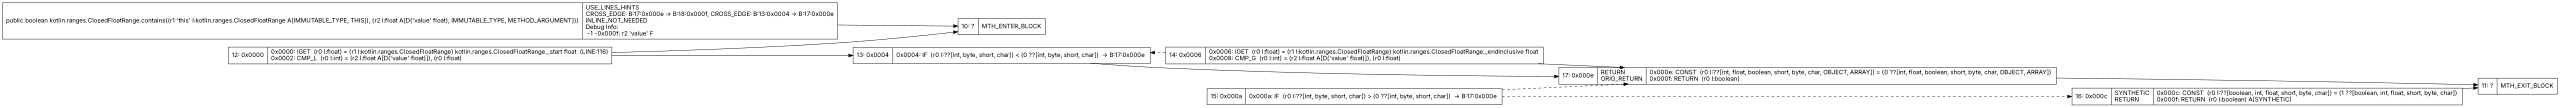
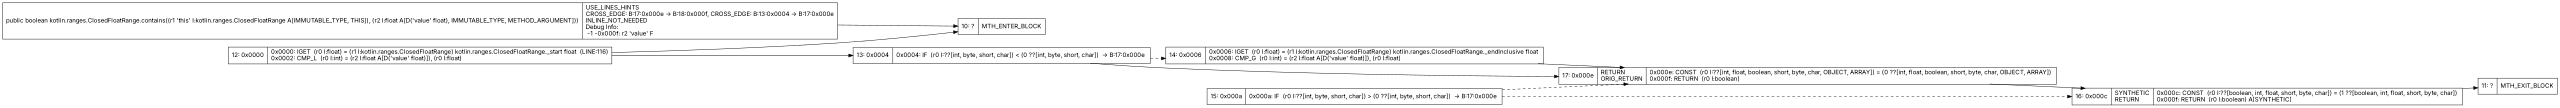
  digraph {
    fontname=Inter
    rankdir=LR
    node [fontname=Inter shape=record]
    edge [fontname=Inter]
    n1 [label="{10\:\ ?|MTH_ENTER_BLOCK\l}"]
    n2 [label="{12\:\ 0x0000|0x0000: IGET  (r0 I:float) = (r1 I:kotlin.ranges.ClosedFloatRange) kotlin.ranges.ClosedFloatRange._start float  (LINE:116)\l0x0002: CMP_L  (r0 I:int) = (r2 I:float A[D('value' float)]), (r0 I:float) \l}"]
    n3 [label="{13\:\ 0x0004|0x0004: IF  (r0 I:??[int, byte, short, char]) \< (0 ??[int, byte, short, char])  \-\> B:17:0x000e \l}"]
    n4 [label="{14\:\ 0x0006|0x0006: IGET  (r0 I:float) = (r1 I:kotlin.ranges.ClosedFloatRange) kotlin.ranges.ClosedFloatRange._endInclusive float \l0x0008: CMP_G  (r0 I:int) = (r2 I:float A[D('value' float)]), (r0 I:float) \l}"]
    n5 [label="{17\:\ 0x000e|RETURN\lORIG_RETURN\l|0x000e: CONST  (r0 I:??[int, float, boolean, short, byte, char, OBJECT, ARRAY]) = (0 ??[int, float, boolean, short, byte, char, OBJECT, ARRAY]) \l0x000f: RETURN  (r0 I:boolean) \l}"]
    n6 [label="{11\:\ ?|MTH_EXIT_BLOCK\l}"]
    n7 [label="{15\:\ 0x000a|0x000a: IF  (r0 I:??[int, byte, short, char]) \> (0 ??[int, byte, short, char])  \-\> B:17:0x000e \l}"]
    n8 [label="{16\:\ 0x000c|SYNTHETIC\lRETURN\l|0x000c: CONST  (r0 I:??[boolean, int, float, short, byte, char]) = (1 ??[boolean, int, float, short, byte, char]) \l0x000f: RETURN  (r0 I:boolean) A[SYNTHETIC]\l}"]
    n9 [label="{public boolean kotlin.ranges.ClosedFloatRange.contains((r1 'this' I:kotlin.ranges.ClosedFloatRange A[IMMUTABLE_TYPE, THIS]), (r2 I:float A[D('value' float), IMMUTABLE_TYPE, METHOD_ARGUMENT]))  | USE_LINES_HINTS\lCROSS_EDGE: B:17:0x000e \-\> B:18:0x000f, CROSS_EDGE: B:13:0x0004 \-\> B:17:0x000e\lINLINE_NOT_NEEDED\lDebug Info:\l  \-1 \-0x000f: r2 'value' F\l}"]
    n2 -> n1
    n2 -> n3
-   n4 -> n3 [style=dashed]
+   n3 -> n4 [style=dashed]
    n3 -> n5
    n4 -> n5
-   n5 -> n6
+   n5 -> n8
    n7 -> n5 [style=dashed]
    n7 -> n8 [style=dashed]
    n8 -> n6
    n9 -> n1
  }
